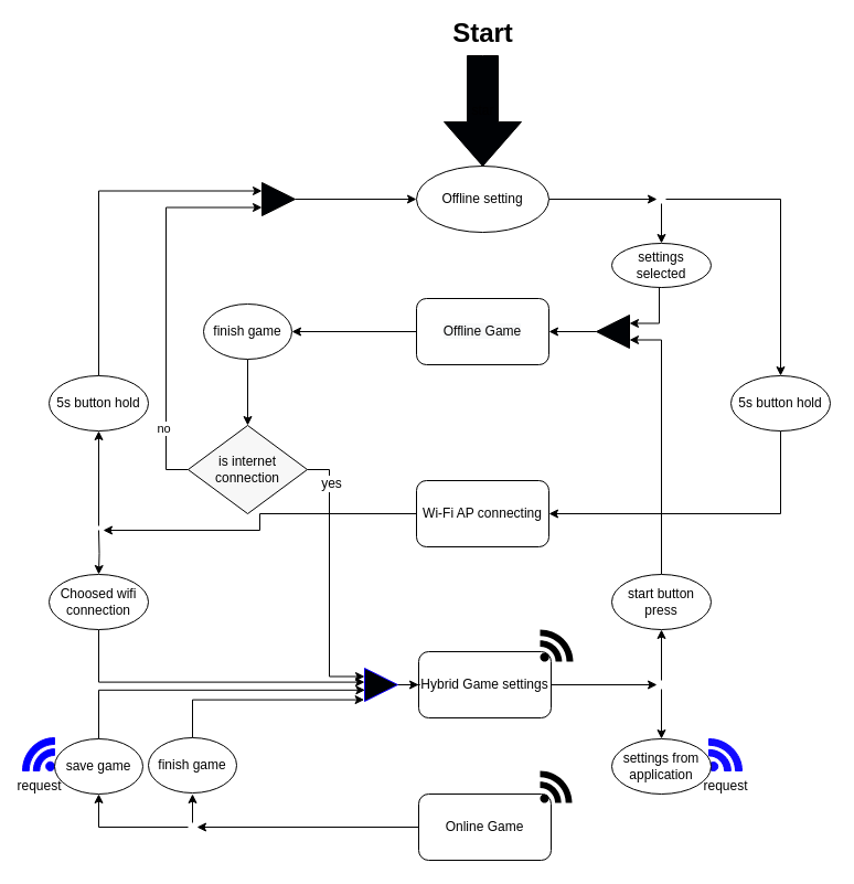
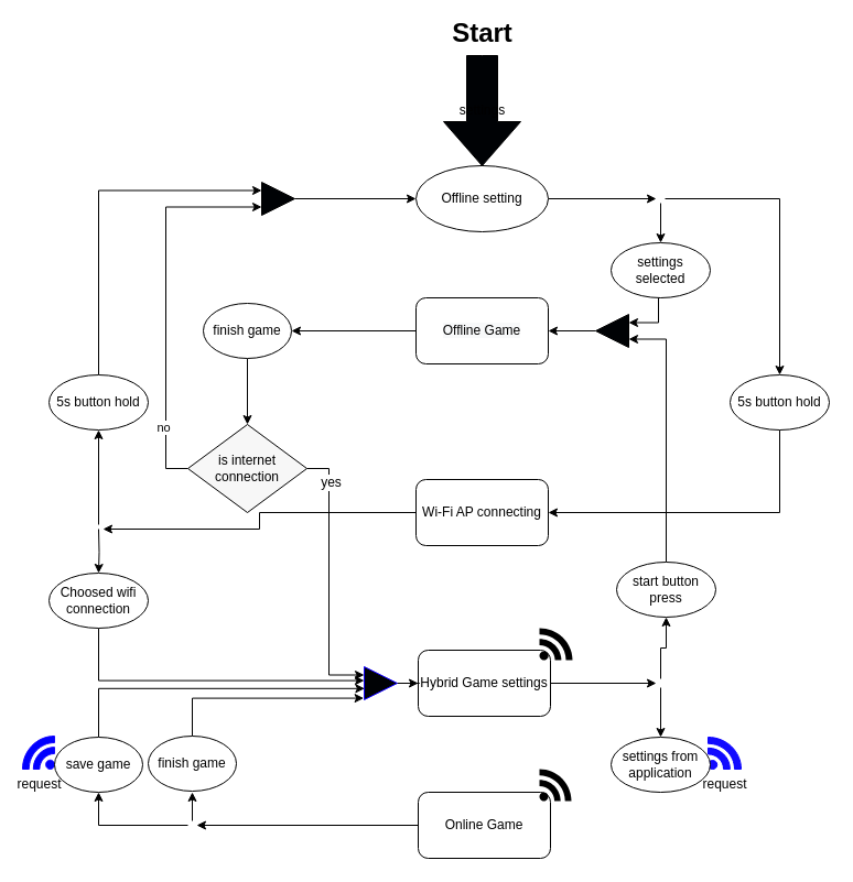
  <mxCell id="0" />
  <mxCell id="1" parent="0" />
  <mxCell id="2" style="edgeStyle=orthogonalEdgeStyle;rounded=0;orthogonalLoop=1;jettySize=auto;html=1;exitX=1;exitY=0.5;exitDx=0;exitDy=0;entryX=0;entryY=0.5;entryDx=0;entryDy=0;strokeColor=#000000;fillColor=#050505;" parent="1" source="3" target="40" edge="1"><mxGeometry relative="1" as="geometry" /></mxCell>
  <mxCell id="3" value="Offline setting" style="ellipse;whiteSpace=wrap;html=1;" parent="1" vertex="1"><mxGeometry x="377" y="150" width="120" height="60" as="geometry" /></mxCell>
  <mxCell id="4" style="edgeStyle=orthogonalEdgeStyle;rounded=0;orthogonalLoop=1;jettySize=auto;html=1;exitX=0;exitY=0.5;exitDx=0;exitDy=0;entryX=1;entryY=0.5;entryDx=0;entryDy=0;" edge="1" parent="1" source="5" target="17"><mxGeometry relative="1" as="geometry" /></mxCell>
  <mxCell id="5" value="&lt;span style=&quot;color: rgb(0, 0, 0); font-family: helvetica; font-size: 12px; font-style: normal; font-weight: 400; letter-spacing: normal; text-align: center; text-indent: 0px; text-transform: none; word-spacing: 0px; background-color: rgb(248, 249, 250); display: inline; float: none;&quot;&gt;Offline Game&lt;/span&gt;" style="rounded=1;whiteSpace=wrap;html=1;" parent="1" vertex="1"><mxGeometry x="377" y="270" width="120" height="60" as="geometry" /></mxCell>
  <mxCell id="6" style="edgeStyle=orthogonalEdgeStyle;rounded=0;orthogonalLoop=1;jettySize=auto;html=1;exitX=0;exitY=0.5;exitDx=0;exitDy=0;strokeColor=#000000;fillColor=#050505;entryX=1;entryY=0.5;entryDx=0;entryDy=0;" parent="1" source="7" target="37" edge="1"><mxGeometry relative="1" as="geometry"><mxPoint x="145" y="480" as="targetPoint" /></mxGeometry></mxCell>
  <mxCell id="7" value="Wi-Fi AP connecting" style="rounded=1;whiteSpace=wrap;html=1;" parent="1" vertex="1"><mxGeometry x="377" y="435" width="120" height="60" as="geometry" /></mxCell>
  <mxCell id="8" style="edgeStyle=orthogonalEdgeStyle;rounded=0;orthogonalLoop=1;jettySize=auto;html=1;entryX=0;entryY=0.5;entryDx=0;entryDy=0;strokeColor=#000000;fillColor=#050505;" parent="1" source="9" target="48" edge="1"><mxGeometry relative="1" as="geometry" /></mxCell>
  <mxCell id="9" value="Hybrid Game settings" style="rounded=1;whiteSpace=wrap;html=1;" parent="1" vertex="1"><mxGeometry x="379" y="590" width="120" height="60" as="geometry" /></mxCell>
  <mxCell id="10" style="edgeStyle=orthogonalEdgeStyle;rounded=0;orthogonalLoop=1;jettySize=auto;html=1;exitX=0;exitY=0.5;exitDx=0;exitDy=0;strokeColor=#000000;fillColor=#050505;" parent="1" source="11" target="45" edge="1"><mxGeometry relative="1" as="geometry" /></mxCell>
  <mxCell id="11" value="Online Game" style="rounded=1;whiteSpace=wrap;html=1;" parent="1" vertex="1"><mxGeometry x="379" y="719" width="120" height="60" as="geometry" /></mxCell>
  <mxCell id="12" style="edgeStyle=orthogonalEdgeStyle;rounded=0;orthogonalLoop=1;jettySize=auto;html=1;exitX=0.5;exitY=1;exitDx=0;exitDy=0;entryX=1;entryY=0.5;entryDx=0;entryDy=0;" parent="1" source="13" target="7" edge="1"><mxGeometry relative="1" as="geometry" /></mxCell>
  <mxCell id="13" value="5s button hold" style="ellipse;whiteSpace=wrap;html=1;" parent="1" vertex="1"><mxGeometry x="662" y="340" width="90" height="50" as="geometry" /></mxCell>
  <mxCell id="14" style="edgeStyle=orthogonalEdgeStyle;rounded=0;orthogonalLoop=1;jettySize=auto;html=1;exitX=0.5;exitY=1;exitDx=0;exitDy=0;entryX=0;entryY=0.75;entryDx=0;entryDy=0;" edge="1" parent="1" source="15" target="57"><mxGeometry relative="1" as="geometry"><Array as="points"><mxPoint x="597" y="293" /></Array></mxGeometry></mxCell>
- <mxCell id="15" value="settings selected" style="ellipse;whiteSpace=wrap;html=1;" parent="1" vertex="1"><mxGeometry x="554" y="220" width="90" height="40" as="geometry" /></mxCell>
+ <mxCell id="15" value="settings selected" style="ellipse;whiteSpace=wrap;html=1;" parent="1" vertex="1"><mxGeometry x="554" y="220" width="90" height="50" as="geometry" /></mxCell>
  <mxCell id="16" style="edgeStyle=orthogonalEdgeStyle;rounded=0;orthogonalLoop=1;jettySize=auto;html=1;entryX=0.5;entryY=0;entryDx=0;entryDy=0;" edge="1" parent="1" source="17" target="55"><mxGeometry relative="1" as="geometry" /></mxCell>
  <mxCell id="17" value="finish game" style="ellipse;whiteSpace=wrap;html=1;" parent="1" vertex="1"><mxGeometry x="184" y="275" width="80" height="50" as="geometry" /></mxCell>
  <mxCell id="18" style="edgeStyle=orthogonalEdgeStyle;rounded=0;orthogonalLoop=1;jettySize=auto;html=1;entryX=0;entryY=0.42;entryDx=0;entryDy=0;strokeColor=#000000;fillColor=#050505;exitX=0.5;exitY=1;exitDx=0;exitDy=0;entryPerimeter=0;" parent="1" source="19" target="42" edge="1"><mxGeometry relative="1" as="geometry" /></mxCell>
  <mxCell id="19" value="Choosed wifi connection" style="ellipse;whiteSpace=wrap;html=1;" parent="1" vertex="1"><mxGeometry x="44" y="520" width="90" height="50" as="geometry" /></mxCell>
  <mxCell id="20" style="edgeStyle=orthogonalEdgeStyle;rounded=0;orthogonalLoop=1;jettySize=auto;html=1;exitX=0.5;exitY=0;exitDx=0;exitDy=0;entryX=0;entryY=0.25;entryDx=0;entryDy=0;strokeColor=#000000;fillColor=#050505;" parent="1" source="21" target="34" edge="1"><mxGeometry relative="1" as="geometry" /></mxCell>
  <mxCell id="21" value="5s button hold" style="ellipse;whiteSpace=wrap;html=1;" parent="1" vertex="1"><mxGeometry x="44" y="340" width="90" height="50" as="geometry" /></mxCell>
  <mxCell id="22" style="edgeStyle=orthogonalEdgeStyle;rounded=0;orthogonalLoop=1;jettySize=auto;html=1;entryX=0;entryY=0.25;entryDx=0;entryDy=0;" edge="1" parent="1" source="23" target="57"><mxGeometry relative="1" as="geometry" /></mxCell>
- <mxCell id="23" value="start button press" style="ellipse;whiteSpace=wrap;html=1;" parent="1" vertex="1"><mxGeometry x="554" y="520" width="90" height="50" as="geometry" /></mxCell>
+ <mxCell id="23" value="start button press" style="ellipse;whiteSpace=wrap;html=1;" parent="1" vertex="1"><mxGeometry x="559" y="510" width="90" height="50" as="geometry" /></mxCell>
  <mxCell id="24" value="" style="shape=mxgraph.signs.tech.rss;html=1;pointerEvents=1;fillColor=#000000;strokeColor=none;verticalLabelPosition=bottom;verticalAlign=top;align=center;sketch=0;" parent="1" vertex="1"><mxGeometry x="489" y="698" width="29" height="29" as="geometry" /></mxCell>
  <mxCell id="25" value="" style="shape=mxgraph.signs.tech.rss;html=1;pointerEvents=1;fillColor=#000000;strokeColor=none;verticalLabelPosition=bottom;verticalAlign=top;align=center;sketch=0;" parent="1" vertex="1"><mxGeometry x="489" y="570" width="30" height="29" as="geometry" /></mxCell>
  <mxCell id="26" value="request&lt;br&gt;" style="shape=mxgraph.signs.tech.rss;html=1;pointerEvents=1;fillColor=#120AFF;strokeColor=#0800FF;verticalLabelPosition=bottom;verticalAlign=top;align=center;sketch=0;" parent="1" vertex="1"><mxGeometry x="642" y="669" width="30" height="29" as="geometry" /></mxCell>
  <mxCell id="27" value="request" style="shape=mxgraph.signs.tech.rss;html=1;pointerEvents=1;fillColor=#0000FF;strokeColor=#1100FF;verticalLabelPosition=bottom;verticalAlign=top;align=center;sketch=0;direction=north;" parent="1" vertex="1"><mxGeometry x="20" y="668" width="29" height="30" as="geometry" /></mxCell>
  <mxCell id="28" value="settings from application" style="ellipse;whiteSpace=wrap;html=1;" parent="1" vertex="1"><mxGeometry x="554" y="669" width="90" height="50" as="geometry" /></mxCell>
  <mxCell id="29" style="edgeStyle=orthogonalEdgeStyle;rounded=0;orthogonalLoop=1;jettySize=auto;html=1;exitX=0.5;exitY=0;exitDx=0;exitDy=0;entryX=-0.013;entryY=0.953;entryDx=0;entryDy=0;strokeColor=#000000;fillColor=#050505;entryPerimeter=0;" parent="1" source="30" target="42" edge="1"><mxGeometry relative="1" as="geometry" /></mxCell>
  <mxCell id="30" value="finish game" style="ellipse;whiteSpace=wrap;html=1;" parent="1" vertex="1"><mxGeometry x="134" y="668" width="80" height="50" as="geometry" /></mxCell>
  <mxCell id="31" style="edgeStyle=orthogonalEdgeStyle;rounded=0;orthogonalLoop=1;jettySize=auto;html=1;exitX=0.5;exitY=0;exitDx=0;exitDy=0;entryX=0.013;entryY=0.66;entryDx=0;entryDy=0;strokeColor=#000000;fillColor=#050505;entryPerimeter=0;" parent="1" source="32" target="42" edge="1"><mxGeometry relative="1" as="geometry" /></mxCell>
  <mxCell id="32" value="save game" style="ellipse;whiteSpace=wrap;html=1;" parent="1" vertex="1"><mxGeometry x="49" y="669" width="80" height="50" as="geometry" /></mxCell>
  <mxCell id="33" style="edgeStyle=orthogonalEdgeStyle;rounded=0;orthogonalLoop=1;jettySize=auto;html=1;exitX=1;exitY=0.5;exitDx=0;exitDy=0;strokeColor=#000000;fillColor=#050505;" parent="1" source="34" target="3" edge="1"><mxGeometry relative="1" as="geometry" /></mxCell>
  <mxCell id="34" value="" style="triangle;whiteSpace=wrap;html=1;strokeColor=#000000;fillColor=#000205;" parent="1" vertex="1"><mxGeometry x="237" y="165" width="30" height="30" as="geometry" /></mxCell>
  <mxCell id="35" style="edgeStyle=orthogonalEdgeStyle;rounded=0;orthogonalLoop=1;jettySize=auto;html=1;entryX=0.5;entryY=0;entryDx=0;entryDy=0;strokeColor=#000000;fillColor=#050505;" parent="1" target="19" edge="1"><mxGeometry relative="1" as="geometry"><mxPoint x="89" y="480" as="sourcePoint" /></mxGeometry></mxCell>
  <mxCell id="36" style="edgeStyle=orthogonalEdgeStyle;rounded=0;orthogonalLoop=1;jettySize=auto;html=1;entryX=0.5;entryY=1;entryDx=0;entryDy=0;strokeColor=#000000;fillColor=#050505;" parent="1" source="37" target="21" edge="1"><mxGeometry relative="1" as="geometry" /></mxCell>
  <mxCell id="37" value="" style="shape=image;html=1;verticalAlign=top;verticalLabelPosition=bottom;labelBackgroundColor=#ffffff;imageAspect=0;aspect=fixed;image=https://cdn4.iconfinder.com/data/icons/essential-app-2/16/record-round-circle-dot-128.png;strokeColor=#1100FF;fillColor=#000205;" parent="1" vertex="1"><mxGeometry x="85" y="476" width="8" height="8" as="geometry" /></mxCell>
  <mxCell id="38" style="edgeStyle=orthogonalEdgeStyle;rounded=0;orthogonalLoop=1;jettySize=auto;html=1;exitX=0.5;exitY=1;exitDx=0;exitDy=0;strokeColor=#000000;fillColor=#050505;" parent="1" source="40" target="15" edge="1"><mxGeometry relative="1" as="geometry" /></mxCell>
  <mxCell id="39" style="edgeStyle=orthogonalEdgeStyle;rounded=0;orthogonalLoop=1;jettySize=auto;html=1;exitX=1;exitY=0.5;exitDx=0;exitDy=0;strokeColor=#000000;fillColor=#050505;" parent="1" source="40" target="13" edge="1"><mxGeometry relative="1" as="geometry" /></mxCell>
  <mxCell id="40" value="" style="shape=image;html=1;verticalAlign=top;verticalLabelPosition=bottom;labelBackgroundColor=#ffffff;imageAspect=0;aspect=fixed;image=https://cdn4.iconfinder.com/data/icons/essential-app-2/16/record-round-circle-dot-128.png;strokeColor=#1100FF;fillColor=#000205;" parent="1" vertex="1"><mxGeometry x="595" y="176" width="8" height="8" as="geometry" /></mxCell>
  <mxCell id="41" style="edgeStyle=orthogonalEdgeStyle;rounded=0;orthogonalLoop=1;jettySize=auto;html=1;exitX=1;exitY=0.5;exitDx=0;exitDy=0;strokeColor=#000000;fillColor=#050505;" parent="1" source="42" target="9" edge="1"><mxGeometry relative="1" as="geometry" /></mxCell>
  <mxCell id="42" value="" style="triangle;whiteSpace=wrap;html=1;strokeColor=#1100FF;fillColor=#000205;" parent="1" vertex="1"><mxGeometry x="330" y="605" width="30" height="30" as="geometry" /></mxCell>
  <mxCell id="43" style="edgeStyle=orthogonalEdgeStyle;rounded=0;orthogonalLoop=1;jettySize=auto;html=1;entryX=0.5;entryY=1;entryDx=0;entryDy=0;strokeColor=#000000;fillColor=#050505;" parent="1" source="45" edge="1"><mxGeometry relative="1" as="geometry"><mxPoint x="174" y="719" as="targetPoint" /></mxGeometry></mxCell>
  <mxCell id="44" style="edgeStyle=orthogonalEdgeStyle;rounded=0;orthogonalLoop=1;jettySize=auto;html=1;entryX=0.5;entryY=1;entryDx=0;entryDy=0;strokeColor=#000000;fillColor=#050505;" parent="1" source="45" target="32" edge="1"><mxGeometry relative="1" as="geometry" /></mxCell>
  <mxCell id="45" value="" style="shape=image;html=1;verticalAlign=top;verticalLabelPosition=bottom;labelBackgroundColor=#ffffff;imageAspect=0;aspect=fixed;image=https://cdn4.iconfinder.com/data/icons/essential-app-2/16/record-round-circle-dot-128.png;strokeColor=#1100FF;fillColor=#000205;" parent="1" vertex="1"><mxGeometry x="170" y="745" width="8" height="8" as="geometry" /></mxCell>
  <mxCell id="46" style="edgeStyle=orthogonalEdgeStyle;rounded=0;orthogonalLoop=1;jettySize=auto;html=1;strokeColor=#000000;fillColor=#050505;" parent="1" source="48" target="28" edge="1"><mxGeometry relative="1" as="geometry" /></mxCell>
  <mxCell id="47" style="edgeStyle=orthogonalEdgeStyle;rounded=0;orthogonalLoop=1;jettySize=auto;html=1;strokeColor=#000000;fillColor=#050505;" parent="1" source="48" target="23" edge="1"><mxGeometry relative="1" as="geometry" /></mxCell>
  <mxCell id="48" value="" style="shape=image;html=1;verticalAlign=top;verticalLabelPosition=bottom;labelBackgroundColor=#ffffff;imageAspect=0;aspect=fixed;image=https://cdn4.iconfinder.com/data/icons/essential-app-2/16/record-round-circle-dot-128.png;strokeColor=#1100FF;fillColor=#000205;" parent="1" vertex="1"><mxGeometry x="595" y="616" width="8" height="8" as="geometry" /></mxCell>
- <mxCell id="49" value="star" style="html=1;shadow=0;dashed=0;align=center;verticalAlign=middle;shape=mxgraph.arrows2.arrow;dy=0.6;dx=40;direction=south;notch=0;strokeColor=#000000;fillColor=#000205;" parent="1" vertex="1"><mxGeometry x="402" y="50" width="70" height="100" as="geometry" /></mxCell>
+ <mxCell id="49" value="settings" style="html=1;shadow=0;dashed=0;align=center;verticalAlign=middle;shape=mxgraph.arrows2.arrow;dy=0.6;dx=40;direction=south;notch=0;strokeColor=#000000;fillColor=#000205;" parent="1" vertex="1"><mxGeometry x="402" y="50" width="70" height="100" as="geometry" /></mxCell>
  <mxCell id="50" value="&lt;b&gt;&lt;font style=&quot;font-size: 24px&quot;&gt;Start&lt;/font&gt;&lt;/b&gt;" style="text;html=1;align=center;verticalAlign=middle;resizable=0;points=[];autosize=1;strokeColor=none;fillColor=none;" parent="1" vertex="1"><mxGeometry x="402" y="20" width="70" height="20" as="geometry" /></mxCell>
  <mxCell id="51" style="edgeStyle=orthogonalEdgeStyle;rounded=0;orthogonalLoop=1;jettySize=auto;html=1;exitX=0;exitY=0.5;exitDx=0;exitDy=0;entryX=0;entryY=0.75;entryDx=0;entryDy=0;fontSize=12;strokeColor=#000000;fillColor=#050505;" parent="1" source="55" target="34" edge="1"><mxGeometry relative="1" as="geometry"><mxPoint x="156" y="420" as="sourcePoint" /><mxPoint x="134" y="300" as="targetPoint" /><Array as="points"><mxPoint x="150" y="425" /><mxPoint x="150" y="188" /></Array></mxGeometry></mxCell>
  <mxCell id="52" value="no" style="edgeLabel;html=1;align=center;verticalAlign=middle;resizable=0;points=[];" vertex="1" connectable="0" parent="51"><mxGeometry x="-0.663" y="3" relative="1" as="geometry"><mxPoint as="offset" /></mxGeometry></mxCell>
  <mxCell id="53" style="edgeStyle=orthogonalEdgeStyle;rounded=0;orthogonalLoop=1;jettySize=auto;html=1;entryX=0;entryY=0.25;entryDx=0;entryDy=0;fontSize=12;strokeColor=#000000;fillColor=#050505;" parent="1" source="55" target="42" edge="1"><mxGeometry relative="1" as="geometry"><Array as="points"><mxPoint x="298" y="425" /><mxPoint x="298" y="613" /></Array></mxGeometry></mxCell>
  <mxCell id="54" value="yes" style="edgeLabel;html=1;align=center;verticalAlign=middle;resizable=0;points=[];fontSize=12;" parent="53" vertex="1" connectable="0"><mxGeometry x="-0.729" y="1" relative="1" as="geometry"><mxPoint as="offset" /></mxGeometry></mxCell>
  <mxCell id="55" value="is internet connection" style="rhombus;whiteSpace=wrap;html=1;fontSize=12;strokeColor=#000000;fillColor=#F7F7F7;" parent="1" vertex="1"><mxGeometry x="170" y="385" width="108" height="80" as="geometry" /></mxCell>
  <mxCell id="56" style="edgeStyle=orthogonalEdgeStyle;rounded=0;orthogonalLoop=1;jettySize=auto;html=1;exitX=1;exitY=0.5;exitDx=0;exitDy=0;" edge="1" parent="1" source="57" target="5"><mxGeometry relative="1" as="geometry" /></mxCell>
  <mxCell id="57" value="" style="triangle;whiteSpace=wrap;html=1;strokeColor=#000000;fillColor=#000205;direction=west;" vertex="1" parent="1"><mxGeometry x="540" y="285" width="30" height="30" as="geometry" /></mxCell>
